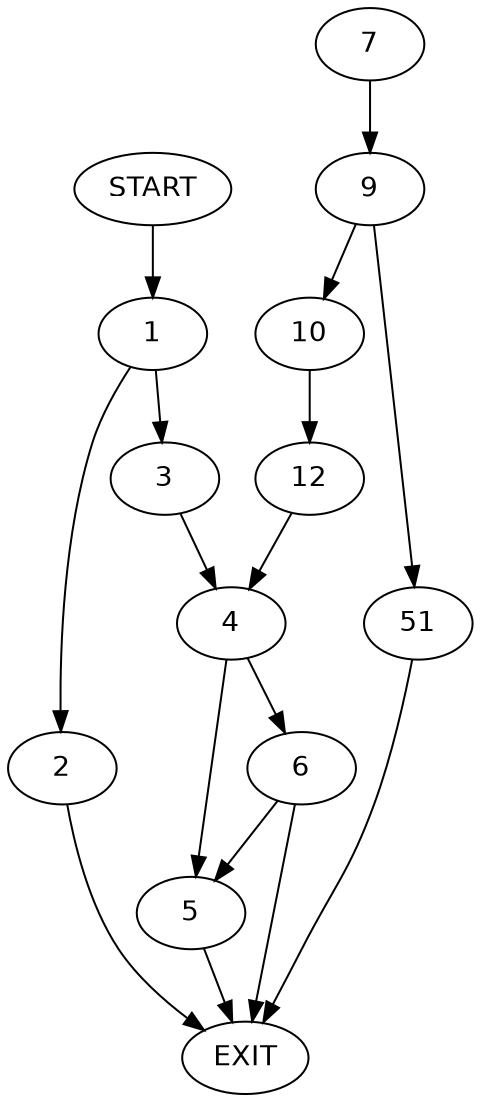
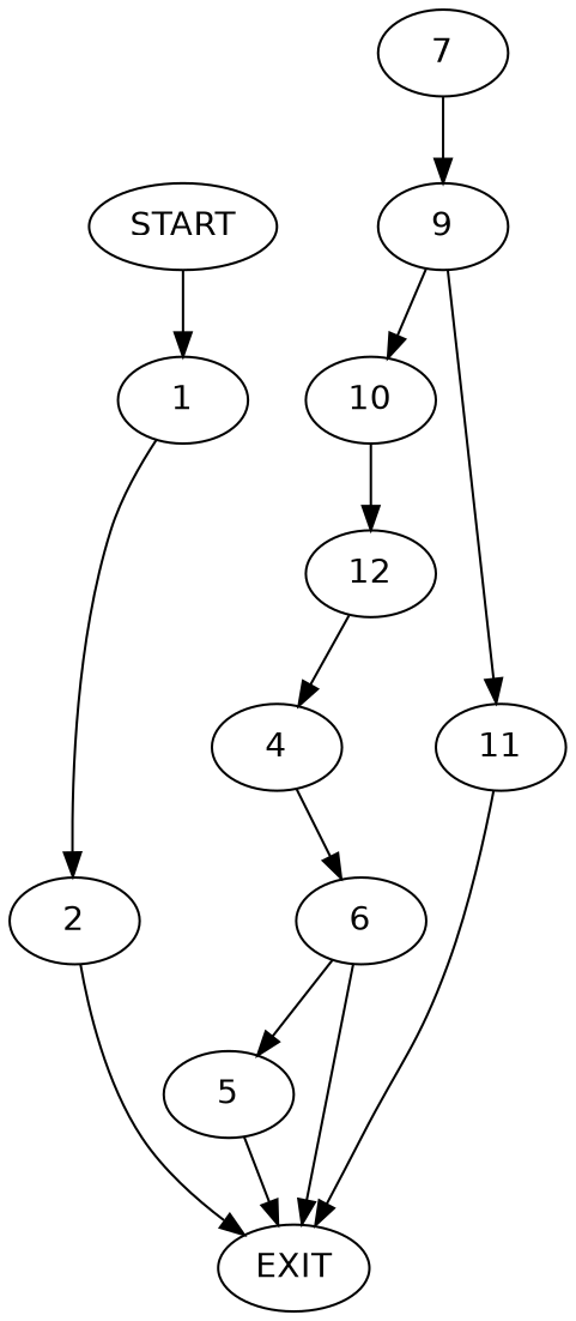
  digraph {
    fontname="DejaVu Sans"
    node [fontname="DejaVu Sans"]
    edge [fontname="DejaVu Sans"]
    n1 [label=START]
    1
    2
-   3
    n5 [label=EXIT]
    4
    5
    6
    7
    9
    10
-   11 [label=51]
+   11
    12
    n1 -> 1
    1 -> 2
-   1 -> 3
    2 -> n5
-   3 -> 4
-   4 -> 5
    4 -> 6
    5 -> n5
    6 -> n5
    6 -> 5
    7 -> 9
    9 -> 10
    9 -> 11
    10 -> 12
    11 -> n5
    12 -> 4
  }
